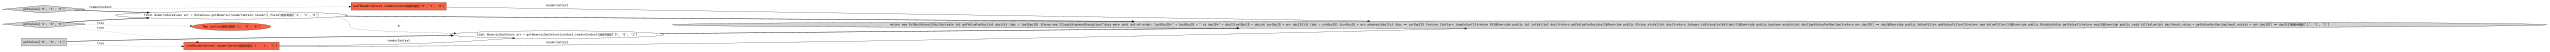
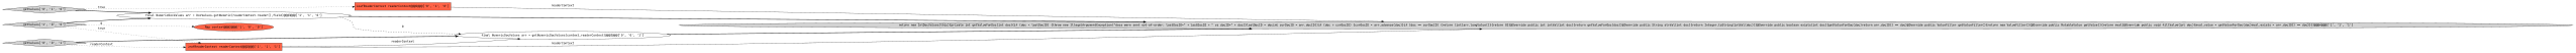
  digraph {
    fontname="JetBrains Mono"
    rankdir=LR
    node [fillcolor=lightgray fontname="JetBrains Mono" shape=ellipse style=filled]
    edge [fontname="JetBrains Mono" style=bold]
    n1 [fillcolor=white label="final NumericDocValues arr = getNumericDocValues(context,readerContext)@@@3@@@['0', '0', '1']"]
    n2 [label="return new IntDocValues(this){private int getValueForDoc(int doc){if (doc < lastDocID) {throw new IllegalArgumentException(\"docs were sent out-of-order: lastDocID=\" + lastDocID + \" vs docID=\" + doc)}lastDocID = docint curDocID = arr.docID()if (doc > curDocID) {curDocID = arr.advance(doc)}if (doc == curDocID) {return (int)arr.longValue()}{return 0}}@Override public int intVal(int doc){return getValueForDoc(doc)}@Override public String strVal(int doc){return Integer.toString(intVal(doc))}@Override public boolean exists(int doc){getValueForDoc(doc)return arr.docID() == doc}@Override public ValueFiller getValueFiller(){return new ValueFiller(){@Override public MutableValue getValue(){return mval}@Override public void fillValue(int doc){mval.value = getValueForDoc(doc)mval.exists = arr.docID() == doc}}}}@@@4@@@['1', '1', '1']"]
    n3 [label="getValues['0', '1', '0']" shape=diamond]
    n4 [fillcolor=white label="final NumericDocValues arr = DocValues.getNumeric(readerContext.reader(),field)@@@3@@@['1', '1', '0']"]
    n5 [fillcolor=tomato label="LeafReaderContext readerContext@@@2@@@['0', '1', '0']" shape=box]
    n6 [fillcolor=tomato label="LeafReaderContext readerContext@@@2@@@['1', '1', '1']" shape=box]
    n7 [fillcolor=tomato label="Map context@@@2@@@['1', '0', '0']"]
-   n8 [label="getValues['0', '0', '1']" shape=box]
+   n8 [label="getValues['0', '0', '1']" shape=diamond]
    n9 [label="getValues['1', '0', '0']" shape=diamond]
    n1 -> n2
    n3 -> n4
-   n3 -> n5 [label=readerContext style=dotted]
+   n3 -> n5 [label=true style=dotted]
    n4 -> n1 [label=0 style=dashed]
    n4 -> n2
    n5 -> n2 [label=readerContext style=solid]
    n6 -> n1 [label=readerContext style=solid]
    n6 -> n2 [label=readerContext style=solid]
    n8 -> n1
-   n8 -> n6 [label=true style=dotted]
+   n8 -> n6 [label=readerContext style=dotted]
    n9 -> n4
    n9 -> n6 [label=true style=dotted]
-   n9 -> n7 [label=true style=dotted]
+   n9 -> n7 [label=0 style=dotted]
  }
